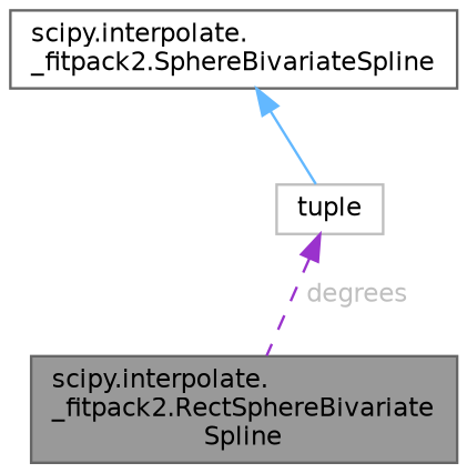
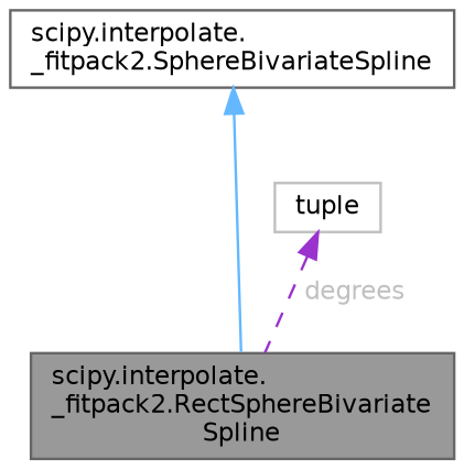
  digraph {
    node [color=gray40 fillcolor=white fontname=Helvetica fontsize=10 shape=box style=filled]
    edge [dir=back fontname=Helvetica fontsize=10 labelfontname=Helvetica labelfontsize=10]
    n1 [fillcolor=grey60 fontcolor=black height=0.2 label="scipy.interpolate.\l_fitpack2.RectSphereBivariate\lSpline" width=0.4]
    n2 [height=0.2 label="scipy.interpolate.\l_fitpack2.SphereBivariateSpline" width=0.4]
    n3 [color=grey75 height=0.2 label=tuple width=0.4]
-   n2 -> n3 [color=steelblue1 style=solid]
+   n2 -> n1 [color=steelblue1 style=solid]
    n3 -> n1 [color=darkorchid3 fontcolor=grey label=" degrees" style=dashed]
  }
